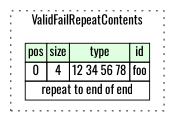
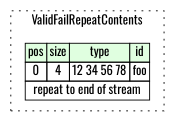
  digraph {
    rankdir=LR
    fontname=Oswald
-   n1 [label=<<TABLE BORDER="0" CELLBORDER="1" CELLSPACING="0"> 			<TR><TD BGCOLOR="#E0FFE0">pos</TD><TD BGCOLOR="#E0FFE0">size</TD><TD BGCOLOR="#E0FFE0">type</TD><TD BGCOLOR="#E0FFE0">id</TD></TR> 			<TR><TD PORT="foo_pos">0</TD><TD PORT="foo_size">4</TD><TD>12 34 56 78</TD><TD PORT="foo_type">foo</TD></TR> 			<TR><TD COLSPAN="4" PORT="foo__repeat">repeat to end of end</TD></TR> 		</TABLE>> shape=plaintext fontname=Oswald]
+   n1 [label=<<TABLE BORDER="0" CELLBORDER="1" CELLSPACING="0"> 			<TR><TD BGCOLOR="#E0FFE0">pos</TD><TD BGCOLOR="#E0FFE0">size</TD><TD BGCOLOR="#E0FFE0">type</TD><TD BGCOLOR="#E0FFE0">id</TD></TR> 			<TR><TD PORT="foo_pos">0</TD><TD PORT="foo_size">4</TD><TD>12 34 56 78</TD><TD PORT="foo_type">foo</TD></TR> 			<TR><TD COLSPAN="4" PORT="foo__repeat">repeat to end of stream</TD></TR> 		</TABLE>> shape=plaintext fontname=Oswald]
    subgraph cluster_1 {
      label=ValidFailRepeatContents
      style=dotted
      n1
    }
  }
